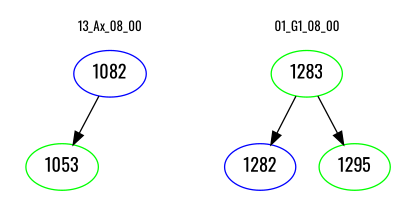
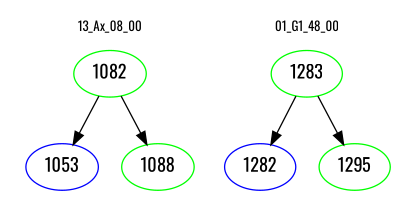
  digraph {
    fontname=Oswald
    node [color=green fontname=Oswald]
    edge [color=black fontname=Oswald]
-   n1 [color=blue label=1082]
-   n2 [label=1053]
+   n1 [label=1082]
+   n2 [color=blue label=1053]
+   n3 [label=1088]
    n4 [label=1283]
    n5 [color=blue label=1282]
    n6 [label=1295]
    subgraph cluster_1 {
      color=white
      fontsize=10
      label="13_Ax_08_00"
      n1
      n2
+     n3
    }
    subgraph cluster_2 {
      color=white
      fontsize=10
-     label="01_G1_08_00"
+     label="01_G1_48_00"
      n4
      n5
      n6
    }
    n1 -> n2
+   n1 -> n3
    n4 -> n5
    n4 -> n6
  }
